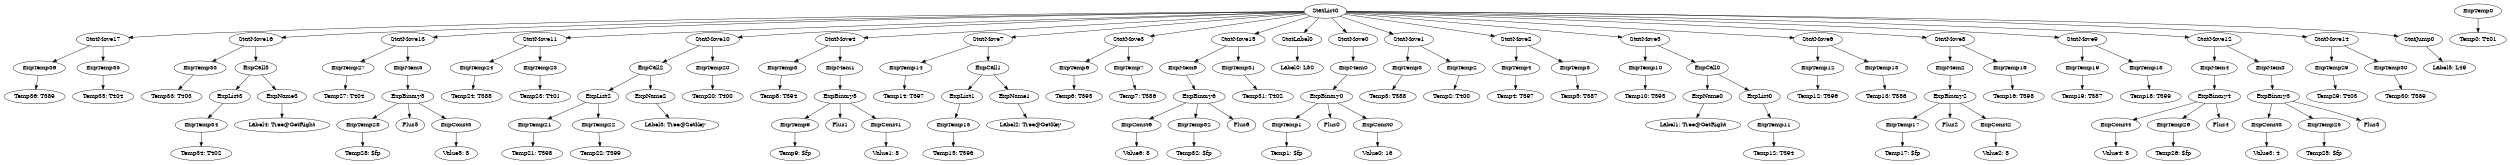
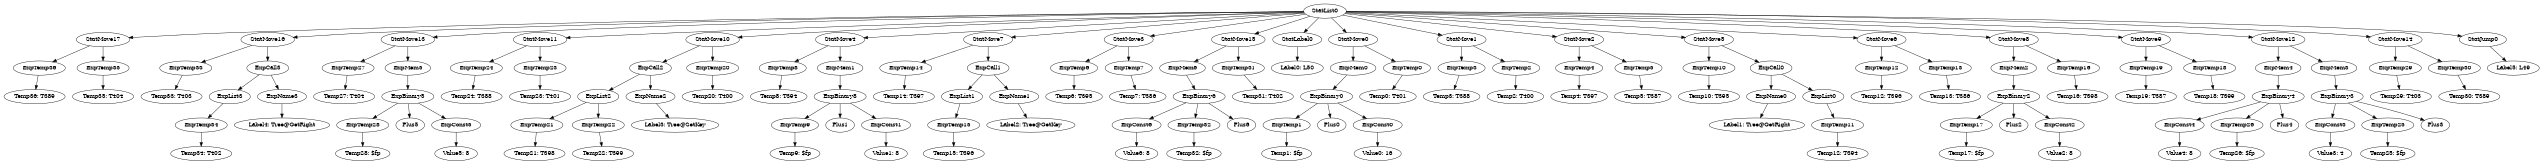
  digraph {
    ordering=out
    ExpTemp36
    "Temp36: T389"
    StatMove17
    ExpTemp35
    "Temp35: T404"
    ExpList3
    ExpTemp34
    "Temp34: T402"
    ExpName3
    "Label4: Tree@GetRight"
    StatMove16
    ExpTemp33
    ExpCall3
    "Temp33: T403"
    ExpTemp29
    "Temp29: T403"
    ExpBinary5
    ExpTemp28
    Plus5
    ExpConst5
    "Temp28: $fp"
    "Value5: 8"
    StatMove13
    ExpTemp27
    ExpMem5
    "Temp27: T404"
    ExpMem4
    ExpBinary4
    ExpConst4
    ExpTemp26
    Plus4
    "Value4: 8"
    "Temp26: $fp"
    ExpMem3
    ExpBinary3
    ExpConst3
    ExpTemp25
    Plus3
    "Value3: 4"
    "Temp25: $fp"
    ExpTemp30
    "Temp30: T389"
    ExpMem6
    ExpBinary6
    ExpConst6
    ExpTemp32
    Plus6
    "Value6: 8"
    "Temp32: $fp"
    ExpTemp24
    "Temp24: T388"
    StatMove11
    ExpTemp23
    "Temp23: T401"
    ExpList2
    ExpTemp21
    ExpTemp22
    "Temp21: T398"
    "Temp22: T399"
    ExpName2
    "Label3: Tree@SetKey"
    ExpCall2
    StatMove10
    ExpTemp20
    "Temp20: T400"
    StatMove4
    ExpTemp8
    ExpMem1
    "Temp8: T394"
    n70 [label=ExpBinary8]
    ExpTemp9
    Plus1
    ExpConst1
    ExpMem0
    ExpBinary0
    ExpTemp1
    Plus0
    ExpConst0
    "Temp1: $fp"
    "Value0: 16"
    StatMove7
    ExpTemp14
    ExpCall1
    "Temp14: T397"
    ExpList1
    ExpName1
    ExpTemp15
    "Label2: Tree@GetKey"
    ExpTemp4
    "Temp4: T397"
    StatMove3
    ExpTemp6
    ExpTemp7
    "Temp6: T395"
    "Temp7: T386"
    StatMove15
    ExpTemp31
    "Temp31: T402"
    n99 [label="Temp12: T394"]
    ExpTemp11
    ExpTemp5
    "Temp5: T387"
    ExpTemp3
    "Temp3: T388"
    "Temp9: $fp"
    ExpTemp0
    "Temp0: T401"
    StatList0
    StatLabel0
    StatMove0
    StatMove1
    StatMove2
    StatMove5
    StatMove6
    StatMove8
    StatMove9
    StatMove12
    StatMove14
    StatJump0
    "Label0: L50"
    ExpTemp2
    ExpTemp10
    ExpCall0
    ExpTemp12
    ExpTemp13
    ExpMem2
    ExpTemp16
    ExpTemp19
    ExpTemp18
    "Label5: L49"
    "Temp2: T400"
    "Temp10: T395"
    ExpName0
    ExpList0
    "Temp12: T396"
    "Temp13: T386"
    ExpBinary2
    "Temp16: T398"
    "Temp19: T387"
    "Temp18: T399"
    "Temp15: T396"
    "Value1: 8"
    "Label1: Tree@GetRight"
    ExpTemp17
    "Temp17: $fp"
    Plus2
    ExpConst2
    "Value2: 8"
    ExpTemp36 -> "Temp36: T389"
    StatMove17 -> ExpTemp36
    StatMove17 -> ExpTemp35
    ExpTemp35 -> "Temp35: T404"
    ExpList3 -> ExpTemp34
    ExpTemp34 -> "Temp34: T402"
    ExpName3 -> "Label4: Tree@GetRight"
    StatMove16 -> ExpTemp33
    StatMove16 -> ExpCall3
    ExpTemp33 -> "Temp33: T403"
    ExpCall3 -> ExpList3
    ExpCall3 -> ExpName3
    ExpTemp29 -> "Temp29: T403"
    ExpBinary5 -> ExpTemp28
    ExpBinary5 -> Plus5
    ExpBinary5 -> ExpConst5
    ExpTemp28 -> "Temp28: $fp"
    ExpConst5 -> "Value5: 8"
    StatMove13 -> ExpTemp27
    StatMove13 -> ExpMem5
    ExpTemp27 -> "Temp27: T404"
    ExpMem5 -> ExpBinary5
    ExpMem4 -> ExpBinary4
    ExpBinary4 -> ExpConst4
    ExpBinary4 -> ExpTemp26
    ExpBinary4 -> Plus4
    ExpConst4 -> "Value4: 8"
    ExpTemp26 -> "Temp26: $fp"
    ExpMem3 -> ExpBinary3
    ExpBinary3 -> ExpConst3
    ExpBinary3 -> ExpTemp25
    ExpBinary3 -> Plus3
    ExpConst3 -> "Value3: 4"
    ExpTemp25 -> "Temp25: $fp"
    ExpTemp30 -> "Temp30: T389"
    ExpMem6 -> ExpBinary6
    ExpBinary6 -> ExpConst6
    ExpBinary6 -> ExpTemp32
    ExpBinary6 -> Plus6
    ExpConst6 -> "Value6: 8"
    ExpTemp32 -> "Temp32: $fp"
    ExpTemp24 -> "Temp24: T388"
    StatMove11 -> ExpTemp24
    StatMove11 -> ExpTemp23
    ExpTemp23 -> "Temp23: T401"
    ExpList2 -> ExpTemp21
    ExpList2 -> ExpTemp22
    ExpTemp21 -> "Temp21: T398"
    ExpTemp22 -> "Temp22: T399"
    ExpName2 -> "Label3: Tree@SetKey"
    ExpCall2 -> ExpList2
    ExpCall2 -> ExpName2
    StatMove10 -> ExpCall2
    StatMove10 -> ExpTemp20
    ExpTemp20 -> "Temp20: T400"
    StatMove4 -> ExpTemp8
    StatMove4 -> ExpMem1
    ExpTemp8 -> "Temp8: T394"
    ExpMem1 -> n70
    n70 -> ExpTemp9
    n70 -> Plus1
    n70 -> ExpConst1
    ExpTemp9 -> "Temp9: $fp"
    ExpConst1 -> "Value1: 8"
    ExpMem0 -> ExpBinary0
    ExpBinary0 -> ExpTemp1
    ExpBinary0 -> Plus0
    ExpBinary0 -> ExpConst0
    ExpTemp1 -> "Temp1: $fp"
    ExpConst0 -> "Value0: 16"
    StatMove7 -> ExpTemp14
    StatMove7 -> ExpCall1
    ExpTemp14 -> "Temp14: T397"
    ExpCall1 -> ExpList1
    ExpCall1 -> ExpName1
    ExpList1 -> ExpTemp15
    ExpName1 -> "Label2: Tree@GetKey"
    ExpTemp15 -> "Temp15: T396"
    ExpTemp4 -> "Temp4: T397"
    StatMove3 -> ExpTemp6
    StatMove3 -> ExpTemp7
    ExpTemp6 -> "Temp6: T395"
    ExpTemp7 -> "Temp7: T386"
    StatMove15 -> ExpMem6
    StatMove15 -> ExpTemp31
    ExpTemp31 -> "Temp31: T402"
    ExpTemp11 -> n99
    ExpTemp5 -> "Temp5: T387"
    ExpTemp3 -> "Temp3: T388"
    ExpTemp0 -> "Temp0: T401"
    StatList0 -> StatMove17
    StatList0 -> StatMove16
    StatList0 -> StatMove13
    StatList0 -> StatMove11
    StatList0 -> StatMove10
    StatList0 -> StatMove4
    StatList0 -> StatMove7
    StatList0 -> StatMove3
    StatList0 -> StatMove15
    StatList0 -> StatLabel0
    StatList0 -> StatMove0
    StatList0 -> StatMove1
    StatList0 -> StatMove2
    StatList0 -> StatMove5
    StatList0 -> StatMove6
    StatList0 -> StatMove8
    StatList0 -> StatMove9
    StatList0 -> StatMove12
    StatList0 -> StatMove14
    StatList0 -> StatJump0
    StatLabel0 -> "Label0: L50"
    StatMove0 -> ExpMem0
+   StatMove0 -> ExpTemp0
    StatMove1 -> ExpTemp3
    StatMove1 -> ExpTemp2
    StatMove2 -> ExpTemp4
    StatMove2 -> ExpTemp5
    StatMove5 -> ExpTemp10
    StatMove5 -> ExpCall0
    StatMove6 -> ExpTemp12
    StatMove6 -> ExpTemp13
    StatMove8 -> ExpMem2
    StatMove8 -> ExpTemp16
    StatMove9 -> ExpTemp19
    StatMove9 -> ExpTemp18
    StatMove12 -> ExpMem4
    StatMove12 -> ExpMem3
    StatMove14 -> ExpTemp29
    StatMove14 -> ExpTemp30
    StatJump0 -> "Label5: L49"
    ExpTemp2 -> "Temp2: T400"
    ExpTemp10 -> "Temp10: T395"
    ExpCall0 -> ExpName0
    ExpCall0 -> ExpList0
    ExpTemp12 -> "Temp12: T396"
    ExpTemp13 -> "Temp13: T386"
    ExpMem2 -> ExpBinary2
    ExpTemp16 -> "Temp16: T398"
    ExpTemp19 -> "Temp19: T387"
    ExpTemp18 -> "Temp18: T399"
    ExpName0 -> "Label1: Tree@GetRight"
    ExpList0 -> ExpTemp11
    ExpBinary2 -> ExpTemp17
    ExpBinary2 -> Plus2
    ExpBinary2 -> ExpConst2
    ExpTemp17 -> "Temp17: $fp"
    ExpConst2 -> "Value2: 8"
  }
